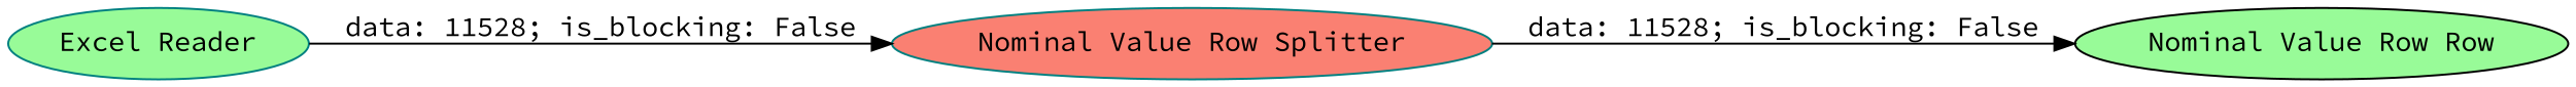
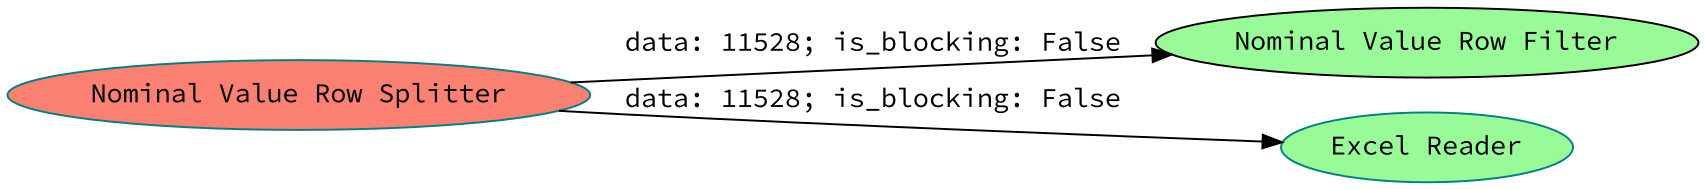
  digraph {
    fontname="Source Code Pro"
    rankdir=LR
    node [color=teal fillcolor=palegreen fontname="Source Code Pro" style=filled]
    edge [fontname="Source Code Pro"]
-   n1 [color=black label="Nominal Value Row Row"]
+   n1 [color=black label="Nominal Value Row Filter"]
    n2 [label="Excel Reader"]
    n3 [fillcolor=salmon label="Nominal Value Row Splitter"]
-   n2 -> n3 [label="data: 11528; is_blocking: False"]
+   n3 -> n2 [label="data: 11528; is_blocking: False"]
    n3 -> n1 [label="data: 11528; is_blocking: False"]
  }
